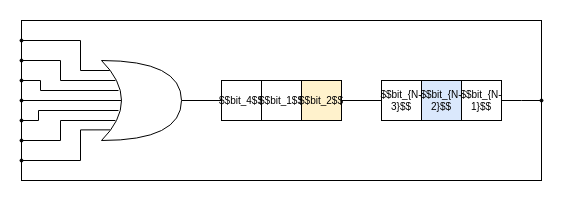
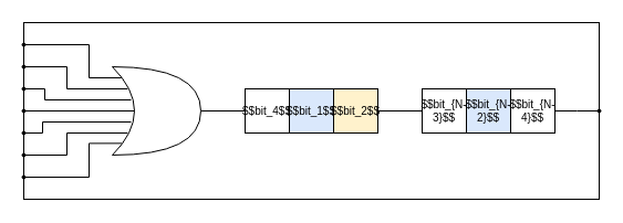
  <mxCell id="0" />
  <mxCell id="1" parent="0" />
  <mxCell id="2" value="" style="rounded=0;whiteSpace=wrap;html=1;align=center;fillColor=none;fontSize=10;spacingTop=0;spacing=0;" parent="1" vertex="1"><mxGeometry x="21" y="20" width="520" height="160" as="geometry" /></mxCell>
  <mxCell id="3" style="edgeStyle=orthogonalEdgeStyle;rounded=0;html=1;exitX=1;exitY=0.5;entryX=0;entryY=0.5;jettySize=auto;orthogonalLoop=1;dashed=0;startArrow=none;startFill=0;fontSize=10;spacingTop=0;spacing=0;endArrow=none;endFill=0;" parent="1" source="7" target="8" edge="1"><mxGeometry relative="1" as="geometry" /></mxCell>
  <mxCell id="4" style="edgeStyle=orthogonalEdgeStyle;rounded=0;orthogonalLoop=1;jettySize=auto;html=1;entryX=0.175;entryY=0.25;entryDx=0;entryDy=0;entryPerimeter=0;endSize=3;startArrow=oval;startFill=1;fontSize=10;spacingTop=0;spacing=0;startSize=3;endArrow=none;endFill=0;" parent="1" target="13" edge="1"><mxGeometry relative="1" as="geometry"><mxPoint x="21" y="60" as="sourcePoint" /><Array as="points"><mxPoint x="60" y="60" /><mxPoint x="60" y="80" /></Array></mxGeometry></mxCell>
  <mxCell id="5" value="$$bit_4$$" style="rounded=0;whiteSpace=wrap;html=1;fontSize=10;spacingTop=0;spacing=0;" parent="1" vertex="1"><mxGeometry x="221" y="80" width="40" height="40" as="geometry" /></mxCell>
- <mxCell id="6" value="$$bit_1$$" style="rounded=0;whiteSpace=wrap;html=1;fontSize=10;spacingTop=0;spacing=0;" parent="1" vertex="1"><mxGeometry x="261" y="80" width="40" height="40" as="geometry" /></mxCell>
+ <mxCell id="6" value="$$bit_1$$" style="rounded=0;whiteSpace=wrap;html=1;fontSize=10;spacingTop=0;spacing=0;fillColor=#dae8fc;" parent="1" vertex="1"><mxGeometry x="261" y="80" width="40" height="40" as="geometry" /></mxCell>
  <mxCell id="7" value="$$bit_2$$" style="rounded=0;whiteSpace=wrap;html=1;fontSize=10;spacingTop=0;spacing=0;fillColor=#fff2cc;" parent="1" vertex="1"><mxGeometry x="301" y="80" width="40" height="40" as="geometry" /></mxCell>
  <mxCell id="8" value="$$bit_{N-3}$$" style="rounded=0;whiteSpace=wrap;html=1;fontSize=10;spacingTop=0;spacing=0;" parent="1" vertex="1"><mxGeometry x="381" y="80" width="40" height="40" as="geometry" /></mxCell>
  <mxCell id="9" value="$$bit_{N-2}$$" style="rounded=0;whiteSpace=wrap;html=1;fontSize=10;spacingTop=0;spacing=0;fillColor=#dae8fc;" parent="1" vertex="1"><mxGeometry x="421" y="80" width="40" height="40" as="geometry" /></mxCell>
  <mxCell id="10" style="edgeStyle=orthogonalEdgeStyle;rounded=0;html=1;exitX=1;exitY=0.5;jettySize=auto;orthogonalLoop=1;startArrow=none;startFill=0;fontSize=10;spacingTop=0;spacing=0;endArrow=oval;endFill=1;endSize=3;" parent="1" source="11" edge="1"><mxGeometry relative="1" as="geometry"><mxPoint x="541" y="100" as="targetPoint" /></mxGeometry></mxCell>
- <mxCell id="11" value="$$bit_{N-1}$$" style="rounded=0;whiteSpace=wrap;html=1;fontSize=10;spacingTop=0;spacing=0;" parent="1" vertex="1"><mxGeometry x="461" y="80" width="40" height="40" as="geometry" /></mxCell>
+ <mxCell id="11" value="$$bit_{N-4}$$" style="rounded=0;whiteSpace=wrap;html=1;fontSize=10;spacingTop=0;spacing=0;" parent="1" vertex="1"><mxGeometry x="461" y="80" width="40" height="40" as="geometry" /></mxCell>
  <mxCell id="12" style="edgeStyle=orthogonalEdgeStyle;rounded=0;html=1;exitX=1;exitY=0.5;exitPerimeter=0;entryX=0;entryY=0.5;jettySize=auto;orthogonalLoop=1;startArrow=none;startFill=0;fontSize=10;spacingTop=0;spacing=0;endArrow=none;endFill=0;" parent="1" source="13" target="5" edge="1"><mxGeometry relative="1" as="geometry" /></mxCell>
  <mxCell id="13" value="" style="shape=xor;whiteSpace=wrap;html=1;fontSize=10;spacingTop=0;spacing=0;" parent="1" vertex="1"><mxGeometry x="101" y="60" width="80" height="80" as="geometry" /></mxCell>
  <mxCell id="14" value="" style="endArrow=none;html=1;entryX=0.25;entryY=0.5;entryPerimeter=0;edgeStyle=orthogonalEdgeStyle;rounded=0;endSize=3;startArrow=oval;startFill=1;fontSize=10;spacingTop=0;spacing=0;startSize=3;endFill=0;" parent="1" target="13" edge="1"><mxGeometry width="50" height="50" relative="1" as="geometry"><mxPoint x="21" y="100" as="sourcePoint" /><mxPoint x="60" y="160" as="targetPoint" /><Array as="points"><mxPoint x="20" y="100" /></Array></mxGeometry></mxCell>
  <mxCell id="15" value="" style="endArrow=none;html=1;rounded=0;edgeStyle=orthogonalEdgeStyle;entryX=0.104;entryY=0.125;entryDx=0;entryDy=0;entryPerimeter=0;endSize=3;startArrow=oval;startFill=1;fontSize=10;spacingTop=0;spacing=0;startSize=3;endFill=0;" parent="1" target="13" edge="1"><mxGeometry width="50" height="50" relative="1" as="geometry"><mxPoint x="21" y="40" as="sourcePoint" /><mxPoint x="100" y="70" as="targetPoint" /><Array as="points"><mxPoint x="80" y="40" /><mxPoint x="80" y="70" /></Array></mxGeometry></mxCell>
  <mxCell id="16" value="" style="endArrow=none;html=1;rounded=0;edgeStyle=orthogonalEdgeStyle;endSize=3;startArrow=oval;startFill=1;fontSize=10;spacingTop=0;spacing=0;startSize=3;endFill=0;" parent="1" edge="1"><mxGeometry width="50" height="50" relative="1" as="geometry"><mxPoint x="21" y="80" as="sourcePoint" /><mxPoint x="118" y="90" as="targetPoint" /><Array as="points"><mxPoint x="40" y="80" /><mxPoint x="40" y="90" /></Array></mxGeometry></mxCell>
  <mxCell id="17" value="" style="endArrow=none;html=1;rounded=0;edgeStyle=orthogonalEdgeStyle;endSize=3;startArrow=oval;startFill=1;fontSize=10;spacingTop=0;spacing=0;startSize=3;endFill=0;" parent="1" edge="1"><mxGeometry width="50" height="50" relative="1" as="geometry"><mxPoint x="21" y="120" as="sourcePoint" /><mxPoint x="118" y="110" as="targetPoint" /><Array as="points"><mxPoint x="38" y="120.5" /><mxPoint x="38" y="110.5" /></Array></mxGeometry></mxCell>
  <mxCell id="18" value="" style="endArrow=none;html=1;rounded=0;edgeStyle=orthogonalEdgeStyle;entryX=0.175;entryY=0.75;entryDx=0;entryDy=0;entryPerimeter=0;endSize=3;startArrow=oval;startFill=1;fontSize=10;spacingTop=0;spacing=0;startSize=3;endFill=0;" parent="1" target="13" edge="1"><mxGeometry width="50" height="50" relative="1" as="geometry"><mxPoint x="21" y="140" as="sourcePoint" /><mxPoint x="98" y="130" as="targetPoint" /><Array as="points"><mxPoint x="60" y="140" /><mxPoint x="60" y="120" /></Array></mxGeometry></mxCell>
  <mxCell id="19" value="" style="endArrow=none;html=1;rounded=0;edgeStyle=orthogonalEdgeStyle;entryX=0.108;entryY=0.867;entryDx=0;entryDy=0;entryPerimeter=0;endSize=3;startArrow=oval;startFill=1;fontSize=10;spacingTop=0;spacing=0;startSize=3;endFill=0;" parent="1" target="13" edge="1"><mxGeometry width="50" height="50" relative="1" as="geometry"><mxPoint x="21" y="160" as="sourcePoint" /><mxPoint x="100" y="129" as="targetPoint" /><Array as="points"><mxPoint x="80" y="160" /><mxPoint x="80" y="129" /></Array></mxGeometry></mxCell>
